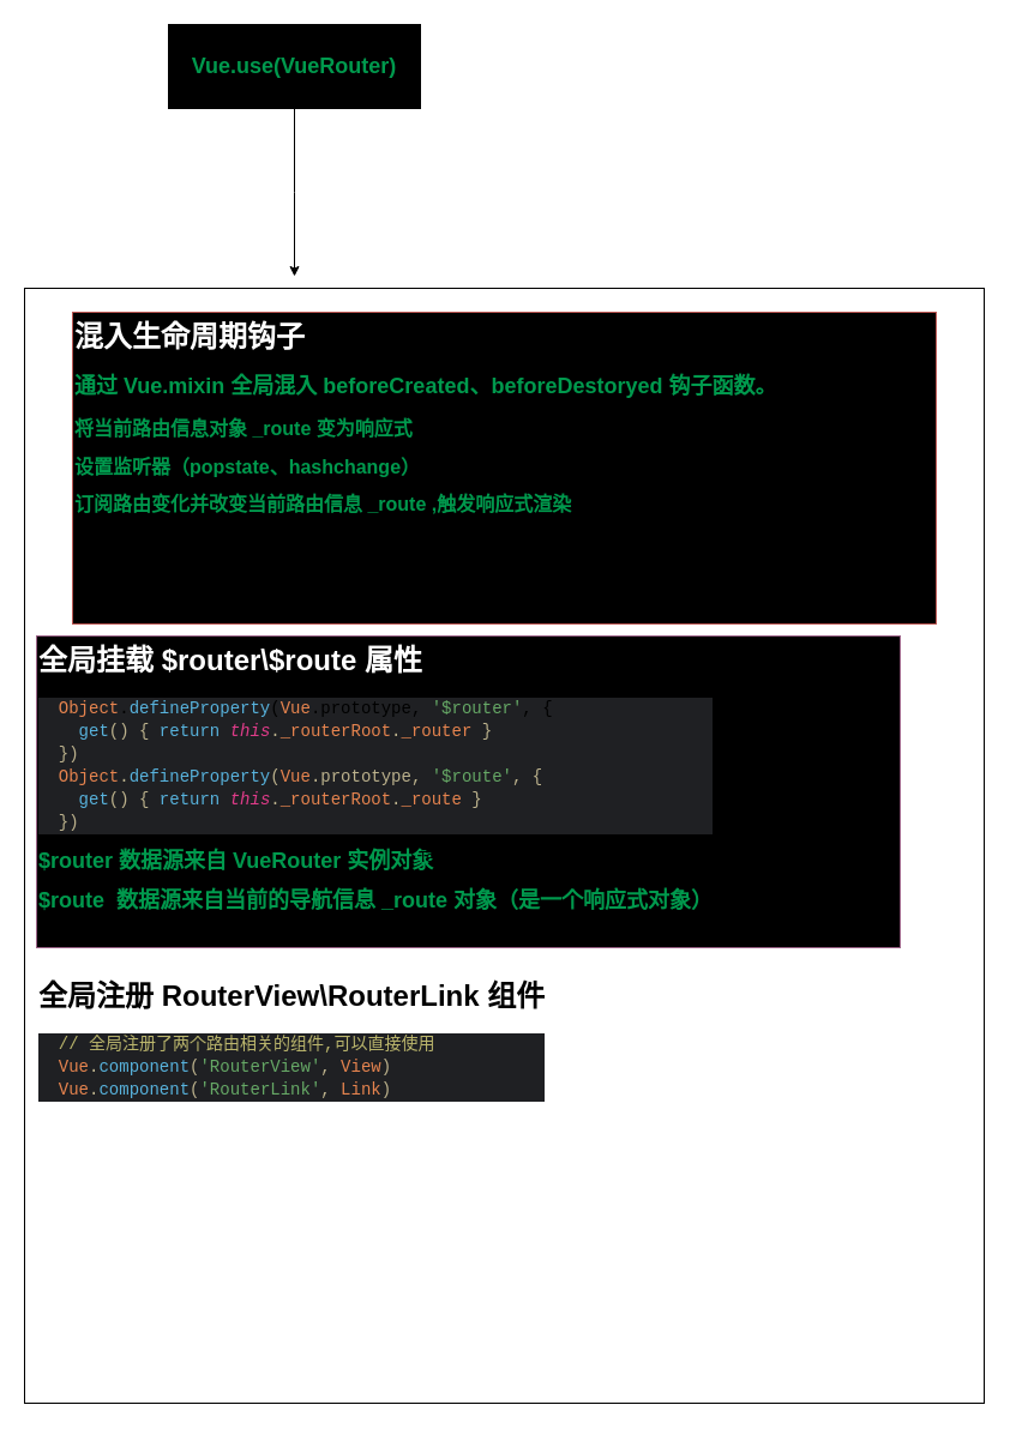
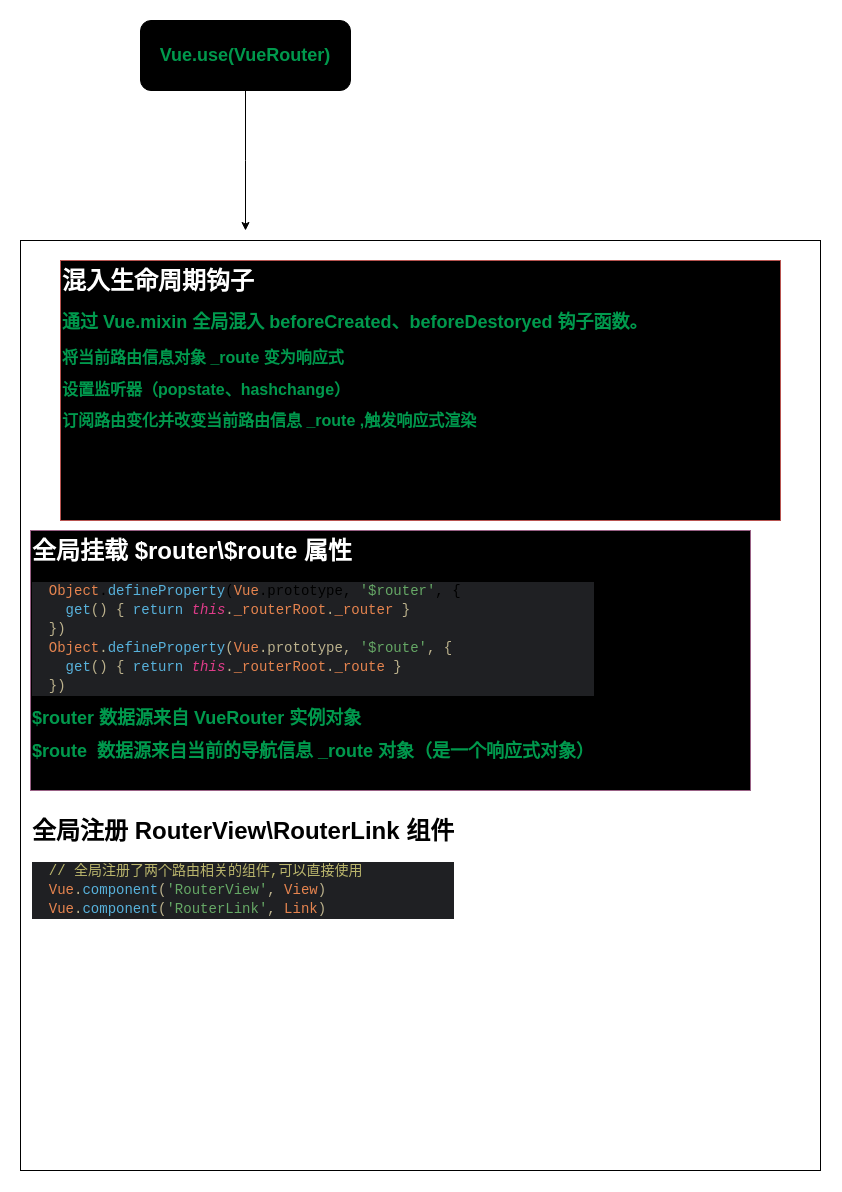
  <mxCell id="0" />
  <mxCell id="1" parent="0" />
  <mxCell id="2" style="edgeStyle=orthogonalEdgeStyle;rounded=0;orthogonalLoop=1;jettySize=auto;html=1;" edge="1" parent="1" source="3"><mxGeometry relative="1" as="geometry"><mxPoint x="245" y="230" as="targetPoint" /></mxGeometry></mxCell>
- <mxCell id="3" value="&lt;font style=&quot;font-size: 18px;&quot; color=&quot;#00994d&quot;&gt;&lt;b&gt;Vue.use(VueRouter)&lt;/b&gt;&lt;/font&gt;" style="rounded=0;whiteSpace=wrap;html=1;fillColor=#000000;" vertex="1" parent="1"><mxGeometry x="140" y="20" width="210" height="70" as="geometry" /></mxCell>
+ <mxCell id="3" value="&lt;font style=&quot;font-size: 18px;&quot; color=&quot;#00994d&quot;&gt;&lt;b&gt;Vue.use(VueRouter)&lt;/b&gt;&lt;/font&gt;" style="whiteSpace=wrap;html=1;fillColor=#000000;rounded=1;" vertex="1" parent="1"><mxGeometry x="140" y="20" width="210" height="70" as="geometry" /></mxCell>
  <mxCell id="4" value="" style="rounded=0;whiteSpace=wrap;html=1;" vertex="1" parent="1"><mxGeometry x="20" y="240" width="800" height="930" as="geometry" /></mxCell>
  <mxCell id="5" value="&lt;h1 style=&quot;margin-top: 0px;&quot;&gt;&lt;font color=&quot;#ffffff&quot;&gt;混入生命周期钩子&lt;/font&gt;&lt;/h1&gt;&lt;h2&gt;&lt;font style=&quot;font-size: 18px;&quot; color=&quot;#00994d&quot;&gt;通过 Vue.mixin 全局混入 beforeCreated、beforeDestoryed 钩子函数。&lt;/font&gt;&lt;/h2&gt;&lt;p&gt;&lt;font size=&quot;3&quot; style=&quot;&quot; color=&quot;#00994d&quot;&gt;&lt;b&gt;将当前路由信息对象 _route 变为响应式&lt;/b&gt;&lt;/font&gt;&lt;/p&gt;&lt;p&gt;&lt;font size=&quot;3&quot; color=&quot;#00994d&quot;&gt;&lt;b&gt;设置监听器（popstate、hashchange）&lt;/b&gt;&lt;/font&gt;&lt;/p&gt;&lt;p&gt;&lt;font size=&quot;3&quot; color=&quot;#00994d&quot;&gt;&lt;b&gt;订阅路由变化并改变当前路由信息 _route ,触发响应式渲染&lt;/b&gt;&lt;/font&gt;&lt;/p&gt;" style="text;html=1;whiteSpace=wrap;overflow=hidden;rounded=0;fillColor=#000000;gradientColor=none;strokeColor=#b85450;fontFamily=Helvetica;fontSize=12;fontColor=default;" vertex="1" parent="1"><mxGeometry x="60" y="260" width="720" height="260" as="geometry" /></mxCell>
  <mxCell id="6" value="&lt;h1 style=&quot;margin-top: 0px;&quot;&gt;&lt;font color=&quot;#ffffff&quot;&gt;全局挂载 $router\$route 属性&lt;/font&gt;&lt;/h1&gt;&lt;div style=&quot;background-color: rgb(31, 32, 35); font-family: &amp;quot;JetBrains Mono&amp;quot;, 微软雅黑, &amp;quot;Droid Sans Mono&amp;quot;, &amp;quot;Fira Code&amp;quot;, &amp;quot;Operator Mono&amp;quot;, Consolas, &amp;quot;Courier New&amp;quot;, monospace, Consolas, &amp;quot;Courier New&amp;quot;, monospace; font-size: 14px; line-height: 19px; white-space: pre;&quot;&gt;&lt;div&gt;&amp;nbsp; &lt;span style=&quot;color: #e6844f;&quot;&gt;Object&lt;/span&gt;.&lt;span style=&quot;color: #58b2dc;&quot;&gt;defineProperty&lt;/span&gt;(&lt;span style=&quot;color: #e6844f;&quot;&gt;Vue&lt;/span&gt;.prototype, &lt;span style=&quot;color: #66a866;&quot;&gt;'$router'&lt;/span&gt;, {&lt;/div&gt;&lt;div style=&quot;color: rgb(188, 178, 141);&quot;&gt;&amp;nbsp; &amp;nbsp; &lt;span style=&quot;color: #58b2dc;&quot;&gt;get&lt;/span&gt;() { &lt;span style=&quot;color: #58b2dc;&quot;&gt;return&lt;/span&gt; &lt;span style=&quot;color: #e03c8a;font-style: italic;&quot;&gt;this&lt;/span&gt;.&lt;span style=&quot;color: #e6844f;&quot;&gt;_routerRoot&lt;/span&gt;.&lt;span style=&quot;color: #e6844f;&quot;&gt;_router&lt;/span&gt; }&lt;/div&gt;&lt;div style=&quot;color: rgb(188, 178, 141);&quot;&gt;&amp;nbsp; })&lt;/div&gt;&lt;div style=&quot;color: rgb(188, 178, 141);&quot;&gt;&lt;div style=&quot;line-height: 19px;&quot;&gt;&lt;div&gt;&amp;nbsp; &lt;span style=&quot;color: #e6844f;&quot;&gt;Object&lt;/span&gt;.&lt;span style=&quot;color: #58b2dc;&quot;&gt;defineProperty&lt;/span&gt;(&lt;span style=&quot;color: #e6844f;&quot;&gt;Vue&lt;/span&gt;.prototype, &lt;span style=&quot;color: #66a866;&quot;&gt;'$route'&lt;/span&gt;, {&lt;/div&gt;&lt;div&gt;&amp;nbsp; &amp;nbsp; &lt;span style=&quot;color: #58b2dc;&quot;&gt;get&lt;/span&gt;() { &lt;span style=&quot;color: #58b2dc;&quot;&gt;return&lt;/span&gt; &lt;span style=&quot;color: #e03c8a;font-style: italic;&quot;&gt;this&lt;/span&gt;.&lt;span style=&quot;color: #e6844f;&quot;&gt;_routerRoot&lt;/span&gt;.&lt;span style=&quot;color: #e6844f;&quot;&gt;_route&lt;/span&gt; }&lt;/div&gt;&lt;div&gt;&amp;nbsp; })&lt;/div&gt;&lt;/div&gt;&lt;/div&gt;&lt;/div&gt;&lt;p&gt;&lt;font style=&quot;font-size: 18px;&quot; color=&quot;#00994d&quot;&gt;&lt;b&gt;$router 数据源来自 VueRouter 实例对象&lt;/b&gt;&lt;/font&gt;&lt;/p&gt;&lt;p&gt;&lt;font style=&quot;font-size: 18px;&quot; color=&quot;#00994d&quot;&gt;&lt;b&gt;$route&amp;nbsp; 数据源来自当前的导航信息 _route 对象（是一个响应式对象）&lt;/b&gt;&lt;/font&gt;&lt;/p&gt;" style="text;html=1;whiteSpace=wrap;overflow=hidden;rounded=0;fontFamily=Helvetica;fontSize=12;fillColor=#000000;gradientColor=none;strokeColor=#996185;fontColor=default;" vertex="1" parent="1"><mxGeometry x="30" y="530" width="720" height="260" as="geometry" /></mxCell>
  <mxCell id="7" value="&lt;h1 style=&quot;margin-top: 0px;&quot;&gt;全局注册 RouterView\RouterLink 组件&lt;/h1&gt;&lt;div style=&quot;color: rgb(188, 178, 141); background-color: rgb(31, 32, 35); font-family: &amp;quot;JetBrains Mono&amp;quot;, 微软雅黑, &amp;quot;Droid Sans Mono&amp;quot;, &amp;quot;Fira Code&amp;quot;, &amp;quot;Operator Mono&amp;quot;, Consolas, &amp;quot;Courier New&amp;quot;, monospace, Consolas, &amp;quot;Courier New&amp;quot;, monospace; font-size: 14px; line-height: 19px; white-space: pre;&quot;&gt;&lt;div&gt;&amp;nbsp; &lt;span style=&quot;color: #bbb66d;&quot;&gt;// 全局注册了两个路由相关的组件,可以直接使用&lt;/span&gt;&lt;/div&gt;&lt;div&gt;&amp;nbsp; &lt;span style=&quot;color: #e6844f;&quot;&gt;Vue&lt;/span&gt;.&lt;span style=&quot;color: #58b2dc;&quot;&gt;component&lt;/span&gt;(&lt;span style=&quot;color: #66a866;&quot;&gt;'RouterView'&lt;/span&gt;, &lt;span style=&quot;color: #e6844f;&quot;&gt;View&lt;/span&gt;)&lt;/div&gt;&lt;div&gt;&amp;nbsp; &lt;span style=&quot;color: #e6844f;&quot;&gt;Vue&lt;/span&gt;.&lt;span style=&quot;color: #58b2dc;&quot;&gt;component&lt;/span&gt;(&lt;span style=&quot;color: #66a866;&quot;&gt;'RouterLink'&lt;/span&gt;, &lt;span style=&quot;color: #e6844f;&quot;&gt;Link&lt;/span&gt;)&lt;/div&gt;&lt;/div&gt;" style="text;html=1;whiteSpace=wrap;overflow=hidden;rounded=0;fontFamily=Helvetica;fontSize=12;fontColor=default;" vertex="1" parent="1"><mxGeometry x="30" y="810" width="720" height="190" as="geometry" /></mxCell>
- <mxCell id="8" value="Text" style="text;html=1;align=center;verticalAlign=middle;whiteSpace=wrap;rounded=0;" vertex="1" parent="1"><mxGeometry x="330" y="700" width="60" height="30" as="geometry" /></mxCell>
+ <mxCell id="8" value="Text" style="text;html=1;align=center;verticalAlign=middle;whiteSpace=wrap;rounded=0;" vertex="1" parent="1"><mxGeometry x="330" y="750" width="60" height="30" as="geometry" /></mxCell>
